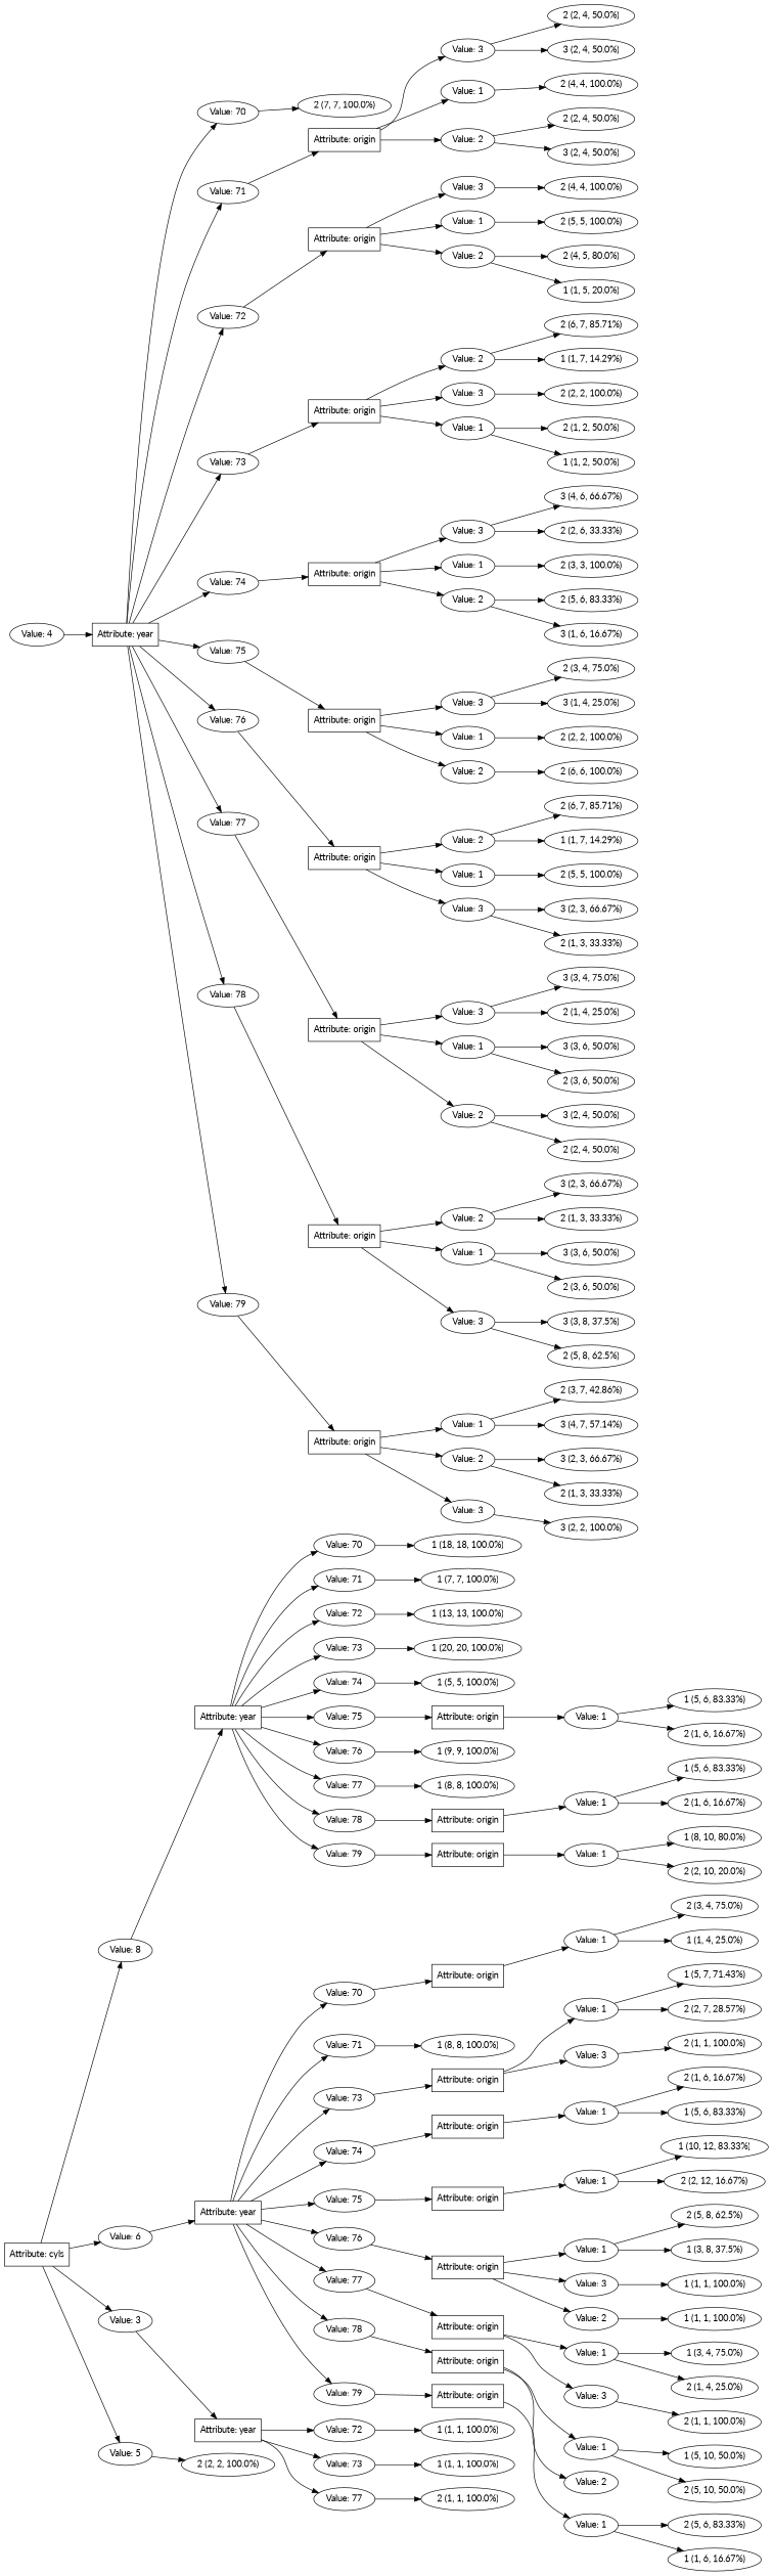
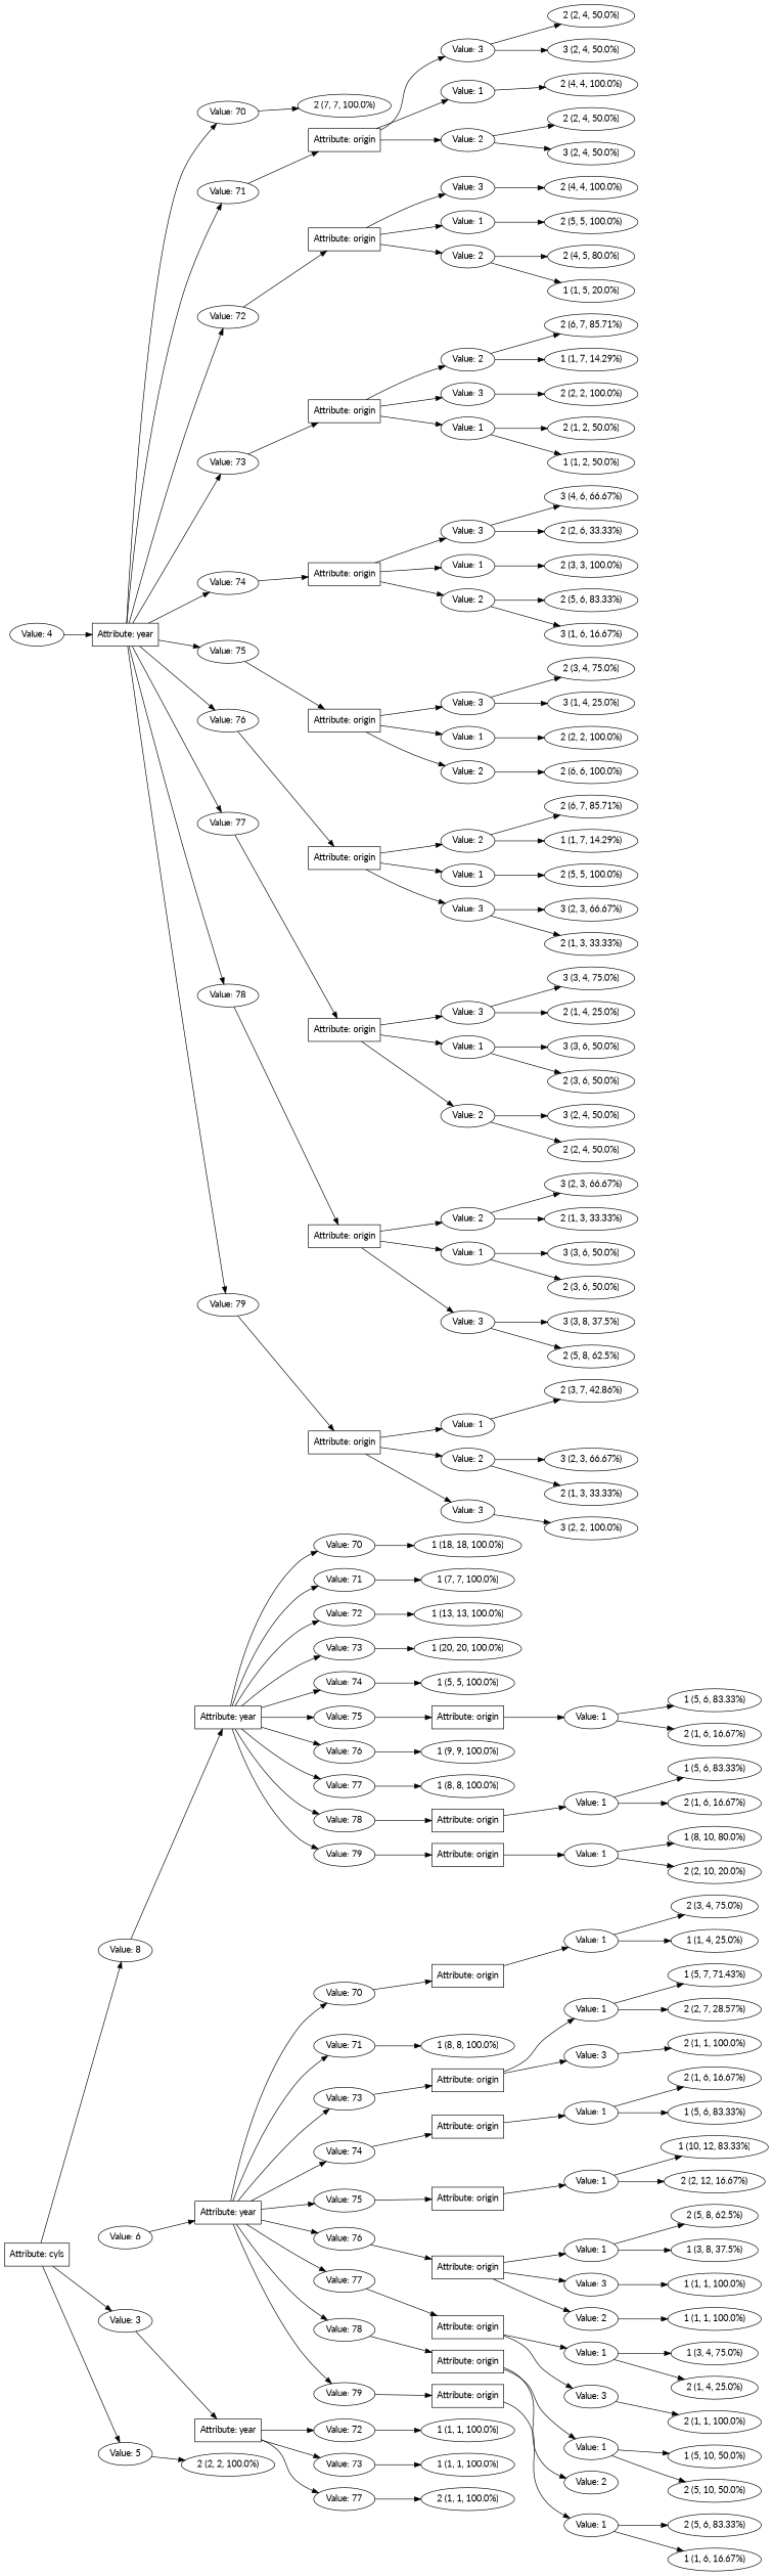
  digraph {
    fontname=Lato
    rankdir=LR
    node [fillcolor=white fontname=Lato shape=oval style=filled]
    edge [fontname=Lato]
    n1 [label="Attribute: cyls" shape=rectangle]
    n2 [label="Value: 8"]
    n3 [label="Value: 6"]
    n4 [label="Value: 3"]
    n5 [label="Value: 5"]
    n6 [label="Attribute: year" shape=rectangle]
    n7 [label="Value: 4"]
    n8 [label="Attribute: year" shape=rectangle]
    n9 [label="Attribute: year" shape=rectangle]
    n10 [label="Attribute: year" shape=rectangle]
    n11 [label="2 (2, 2, 100.0%)"]
    n12 [label="Value: 70"]
    n13 [label="Value: 71"]
    n14 [label="Value: 72"]
    n15 [label="Value: 73"]
    n16 [label="Value: 74"]
    n17 [label="Value: 75"]
    n18 [label="Value: 76"]
    n19 [label="Value: 77"]
    n20 [label="Value: 78"]
    n21 [label="Value: 79"]
    n22 [label="1 (18, 18, 100.0%)"]
    n23 [label="1 (7, 7, 100.0%)"]
    n24 [label="1 (13, 13, 100.0%)"]
    n25 [label="1 (20, 20, 100.0%)"]
    n26 [label="1 (5, 5, 100.0%)"]
    n27 [label="Attribute: origin" shape=rectangle]
    n28 [label="1 (9, 9, 100.0%)"]
    n29 [label="1 (8, 8, 100.0%)"]
    n30 [label="Attribute: origin" shape=rectangle]
    n31 [label="Attribute: origin" shape=rectangle]
    n32 [label="Value: 1"]
    n33 [label="1 (5, 6, 83.33%)"]
    n34 [label="2 (1, 6, 16.67%)"]
    n35 [label="Value: 1"]
    n36 [label="1 (5, 6, 83.33%)"]
    n37 [label="2 (1, 6, 16.67%)"]
    n38 [label="Value: 1"]
    n39 [label="1 (8, 10, 80.0%)"]
    n40 [label="2 (2, 10, 20.0%)"]
    n41 [label="Value: 70"]
    n42 [label="Value: 71"]
    n43 [label="Value: 72"]
    n44 [label="Value: 73"]
    n45 [label="Value: 74"]
    n46 [label="Value: 75"]
    n47 [label="Value: 76"]
    n48 [label="Value: 77"]
    n49 [label="Value: 78"]
    n50 [label="Value: 79"]
    n51 [label="2 (7, 7, 100.0%)"]
    n52 [label="Attribute: origin" shape=rectangle]
    n53 [label="Attribute: origin" shape=rectangle]
    n54 [label="Attribute: origin" shape=rectangle]
    n55 [label="Attribute: origin" shape=rectangle]
    n56 [label="Attribute: origin" shape=rectangle]
    n57 [label="Attribute: origin" shape=rectangle]
    n58 [label="Attribute: origin" shape=rectangle]
    n59 [label="Attribute: origin" shape=rectangle]
    n60 [label="Attribute: origin" shape=rectangle]
    n61 [label="Value: 3"]
    n62 [label="Value: 1"]
    n63 [label="Value: 2"]
    n64 [label="2 (2, 4, 50.0%)"]
    n65 [label="3 (2, 4, 50.0%)"]
    n66 [label="2 (4, 4, 100.0%)"]
    n67 [label="2 (2, 4, 50.0%)"]
    n68 [label="3 (2, 4, 50.0%)"]
    n69 [label="Value: 3"]
    n70 [label="Value: 1"]
    n71 [label="Value: 2"]
    n72 [label="2 (4, 4, 100.0%)"]
    n73 [label="2 (5, 5, 100.0%)"]
    n74 [label="2 (4, 5, 80.0%)"]
    n75 [label="1 (1, 5, 20.0%)"]
    n76 [label="Value: 2"]
    n77 [label="Value: 3"]
    n78 [label="Value: 1"]
    n79 [label="2 (6, 7, 85.71%)"]
    n80 [label="1 (1, 7, 14.29%)"]
    n81 [label="2 (2, 2, 100.0%)"]
    n82 [label="2 (1, 2, 50.0%)"]
    n83 [label="1 (1, 2, 50.0%)"]
    n84 [label="Value: 3"]
    n85 [label="Value: 1"]
    n86 [label="Value: 2"]
    n87 [label="3 (4, 6, 66.67%)"]
    n88 [label="2 (2, 6, 33.33%)"]
    n89 [label="2 (3, 3, 100.0%)"]
    n90 [label="2 (5, 6, 83.33%)"]
    n91 [label="3 (1, 6, 16.67%)"]
    n92 [label="Value: 3"]
    n93 [label="Value: 1"]
    n94 [label="Value: 2"]
    n95 [label="2 (3, 4, 75.0%)"]
    n96 [label="3 (1, 4, 25.0%)"]
    n97 [label="2 (2, 2, 100.0%)"]
    n98 [label="2 (6, 6, 100.0%)"]
    n99 [label="Value: 2"]
    n100 [label="Value: 1"]
    n101 [label="Value: 3"]
    n102 [label="2 (6, 7, 85.71%)"]
    n103 [label="1 (1, 7, 14.29%)"]
    n104 [label="2 (5, 5, 100.0%)"]
    n105 [label="3 (2, 3, 66.67%)"]
    n106 [label="2 (1, 3, 33.33%)"]
    n107 [label="Value: 3"]
    n108 [label="Value: 1"]
    n109 [label="Value: 2"]
    n110 [label="3 (3, 4, 75.0%)"]
    n111 [label="2 (1, 4, 25.0%)"]
    n112 [label="3 (3, 6, 50.0%)"]
    n113 [label="2 (3, 6, 50.0%)"]
    n114 [label="3 (2, 4, 50.0%)"]
    n115 [label="2 (2, 4, 50.0%)"]
    n116 [label="Value: 2"]
    n117 [label="Value: 1"]
    n118 [label="Value: 3"]
    n119 [label="3 (2, 3, 66.67%)"]
    n120 [label="2 (1, 3, 33.33%)"]
    n121 [label="3 (3, 6, 50.0%)"]
    n122 [label="2 (3, 6, 50.0%)"]
    n123 [label="3 (3, 8, 37.5%)"]
    n124 [label="2 (5, 8, 62.5%)"]
    n125 [label="Value: 1"]
    n126 [label="Value: 2"]
    n127 [label="Value: 3"]
    n128 [label="2 (3, 7, 42.86%)"]
-   n129 [label="3 (4, 7, 57.14%)"]
    n130 [label="3 (2, 3, 66.67%)"]
    n131 [label="2 (1, 3, 33.33%)"]
    n132 [label="3 (2, 2, 100.0%)"]
    n133 [label="Value: 70"]
    n134 [label="Value: 71"]
    n135 [label="Value: 73"]
    n136 [label="Value: 74"]
    n137 [label="Value: 75"]
    n138 [label="Value: 76"]
    n139 [label="Value: 77"]
    n140 [label="Value: 78"]
    n141 [label="Value: 79"]
    n142 [label="Attribute: origin" shape=rectangle]
    n143 [label="1 (8, 8, 100.0%)"]
    n144 [label="Attribute: origin" shape=rectangle]
    n145 [label="Attribute: origin" shape=rectangle]
    n146 [label="Attribute: origin" shape=rectangle]
    n147 [label="Attribute: origin" shape=rectangle]
    n148 [label="Attribute: origin" shape=rectangle]
    n149 [label="Attribute: origin" shape=rectangle]
    n150 [label="Attribute: origin" shape=rectangle]
    n151 [label="Value: 1"]
    n152 [label="2 (3, 4, 75.0%)"]
    n153 [label="1 (1, 4, 25.0%)"]
    n154 [label="Value: 1"]
    n155 [label="Value: 3"]
    n156 [label="1 (5, 7, 71.43%)"]
    n157 [label="2 (2, 7, 28.57%)"]
    n158 [label="2 (1, 1, 100.0%)"]
    n159 [label="Value: 1"]
    n160 [label="2 (1, 6, 16.67%)"]
    n161 [label="1 (5, 6, 83.33%)"]
    n162 [label="Value: 1"]
    n163 [label="1 (10, 12, 83.33%)"]
    n164 [label="2 (2, 12, 16.67%)"]
    n165 [label="Value: 1"]
    n166 [label="Value: 3"]
    n167 [label="Value: 2"]
    n168 [label="2 (5, 8, 62.5%)"]
    n169 [label="1 (3, 8, 37.5%)"]
    n170 [label="1 (1, 1, 100.0%)"]
    n171 [label="1 (1, 1, 100.0%)"]
    n172 [label="Value: 1"]
    n173 [label="Value: 3"]
    n174 [label="1 (3, 4, 75.0%)"]
    n175 [label="2 (1, 4, 25.0%)"]
    n176 [label="2 (1, 1, 100.0%)"]
    n177 [label="Value: 1"]
    n178 [label="Value: 2"]
    n179 [label="1 (5, 10, 50.0%)"]
    n180 [label="2 (5, 10, 50.0%)"]
    n181 [label="Value: 1"]
    n182 [label="2 (5, 6, 83.33%)"]
    n183 [label="1 (1, 6, 16.67%)"]
    n184 [label="Value: 72"]
    n185 [label="Value: 73"]
    n186 [label="Value: 77"]
    n187 [label="1 (1, 1, 100.0%)"]
    n188 [label="1 (1, 1, 100.0%)"]
    n189 [label="2 (1, 1, 100.0%)"]
    n1 -> n2
-   n1 -> n3
    n1 -> n4
    n1 -> n5
    n2 -> n6
    n3 -> n9
    n4 -> n10
    n5 -> n11
    n6 -> n12
    n6 -> n13
    n6 -> n14
    n6 -> n15
    n6 -> n16
    n6 -> n17
    n6 -> n18
    n6 -> n19
    n6 -> n20
    n6 -> n21
    n7 -> n8
    n8 -> n41
    n8 -> n42
    n8 -> n43
    n8 -> n44
    n8 -> n45
    n8 -> n46
    n8 -> n47
    n8 -> n48
    n8 -> n49
    n8 -> n50
    n9 -> n133
    n9 -> n134
    n9 -> n135
    n9 -> n136
    n9 -> n137
    n9 -> n138
    n9 -> n139
    n9 -> n140
    n9 -> n141
    n10 -> n184
    n10 -> n185
    n10 -> n186
    n12 -> n22
    n13 -> n23
    n14 -> n24
    n15 -> n25
    n16 -> n26
    n17 -> n27
    n18 -> n28
    n19 -> n29
    n20 -> n30
    n21 -> n31
    n27 -> n32
    n30 -> n35
    n31 -> n38
    n32 -> n33
    n32 -> n34
    n35 -> n36
    n35 -> n37
    n38 -> n39
    n38 -> n40
    n41 -> n51
    n42 -> n52
    n43 -> n53
    n44 -> n54
    n45 -> n55
    n46 -> n56
    n47 -> n57
    n48 -> n58
    n49 -> n59
    n50 -> n60
    n52 -> n61
    n52 -> n62
    n52 -> n63
    n53 -> n69
    n53 -> n70
    n53 -> n71
    n54 -> n76
    n54 -> n77
    n54 -> n78
    n55 -> n84
    n55 -> n85
    n55 -> n86
    n56 -> n92
    n56 -> n93
    n56 -> n94
    n57 -> n99
    n57 -> n100
    n57 -> n101
    n58 -> n107
    n58 -> n108
    n58 -> n109
    n59 -> n116
    n59 -> n117
    n59 -> n118
    n60 -> n125
    n60 -> n126
    n60 -> n127
    n61 -> n64
    n61 -> n65
    n62 -> n66
    n63 -> n67
    n63 -> n68
    n69 -> n72
    n70 -> n73
    n71 -> n74
    n71 -> n75
    n76 -> n79
    n76 -> n80
    n77 -> n81
    n78 -> n82
    n78 -> n83
    n84 -> n87
    n84 -> n88
    n85 -> n89
    n86 -> n90
    n86 -> n91
    n92 -> n95
    n92 -> n96
    n93 -> n97
    n94 -> n98
    n99 -> n102
    n99 -> n103
    n100 -> n104
    n101 -> n105
    n101 -> n106
    n107 -> n110
    n107 -> n111
    n108 -> n112
    n108 -> n113
    n109 -> n114
    n109 -> n115
    n116 -> n119
    n116 -> n120
    n117 -> n121
    n117 -> n122
    n118 -> n123
    n118 -> n124
    n125 -> n128
-   n125 -> n129
    n126 -> n130
    n126 -> n131
    n127 -> n132
    n133 -> n142
    n134 -> n143
    n135 -> n144
    n136 -> n145
    n137 -> n146
    n138 -> n147
    n139 -> n148
    n140 -> n149
    n141 -> n150
    n142 -> n151
    n144 -> n154
    n144 -> n155
    n145 -> n159
    n146 -> n162
    n147 -> n165
    n147 -> n166
    n147 -> n167
    n148 -> n172
    n148 -> n173
    n149 -> n177
    n149 -> n178
    n150 -> n181
    n151 -> n152
    n151 -> n153
    n154 -> n156
    n154 -> n157
    n155 -> n158
    n159 -> n160
    n159 -> n161
    n162 -> n163
    n162 -> n164
    n165 -> n168
    n165 -> n169
    n166 -> n170
    n167 -> n171
    n172 -> n174
    n172 -> n175
    n173 -> n176
    n177 -> n179
    n177 -> n180
    n181 -> n182
    n181 -> n183
    n184 -> n187
    n185 -> n188
    n186 -> n189
  }
